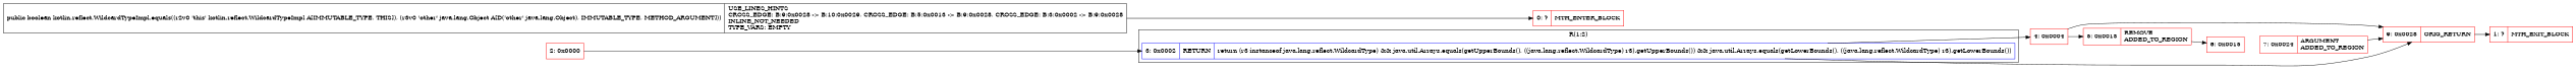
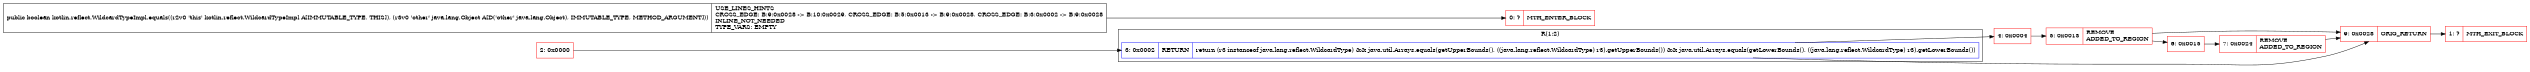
  digraph {
    rankdir=LR
    node [color=red shape=record]
    n1 [color=blue label="{3\:\ 0x0002|RETURN\l|return (r3 instanceof java.lang.reflect.WildcardType) && java.util.Arrays.equals(getUpperBounds(), ((java.lang.reflect.WildcardType) r3).getUpperBounds()) && java.util.Arrays.equals(getLowerBounds(), ((java.lang.reflect.WildcardType) r3).getLowerBounds())\l}"]
    n2 [label="{4\:\ 0x0004}"]
    n3 [label="{9\:\ 0x0028|ORIG_RETURN\l}"]
    n4 [label="{5\:\ 0x0013|REMOVE\lADDED_TO_REGION\l}"]
    n5 [label="{1\:\ ?|MTH_EXIT_BLOCK\l}"]
    n6 [label="{0\:\ ?|MTH_ENTER_BLOCK\l}"]
    n7 [label="{2\:\ 0x0000}"]
    n8 [label="{6\:\ 0x0015}"]
-   n9 [label="{7\:\ 0x0024|ARGUMENT\lADDED_TO_REGION\l}"]
+   n9 [label="{7\:\ 0x0024|REMOVE\lADDED_TO_REGION\l}"]
    n10 [label="{public boolean kotlin.reflect.WildcardTypeImpl.equals((r2v0 'this' kotlin.reflect.WildcardTypeImpl A[IMMUTABLE_TYPE, THIS]), (r3v0 'other' java.lang.Object A[D('other' java.lang.Object), IMMUTABLE_TYPE, METHOD_ARGUMENT]))  | USE_LINES_HINTS\lCROSS_EDGE: B:9:0x0028 \-\> B:10:0x0029, CROSS_EDGE: B:5:0x0013 \-\> B:9:0x0028, CROSS_EDGE: B:3:0x0002 \-\> B:9:0x0028\lINLINE_NOT_NEEDED\lTYPE_VARS: EMPTY\l}" color=""]
    subgraph cluster_1 {
      label="R(1:2)"
      n1
    }
    n1 -> n2
    n1 -> n3
    n2 -> n4
    n3 -> n5
-   n2 -> n3
+   n4 -> n3
    n4 -> n8
    n7 -> n1
+   n8 -> n9
    n9 -> n3
    n10 -> n6
  }
